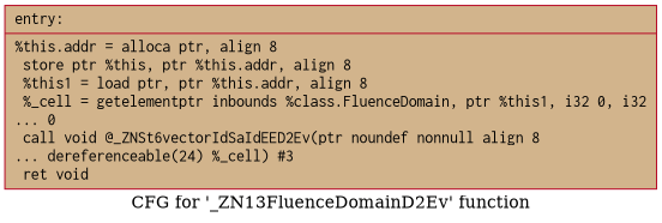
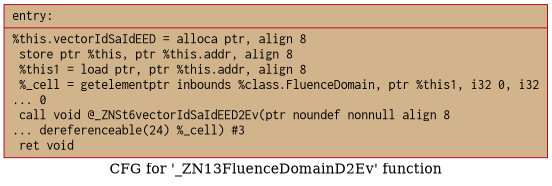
  digraph {
    label="CFG for '_ZN13FluenceDomainD2Ev' function"
-   n1 [color="#b70d28ff" fillcolor=tan fontname=Courier label="{entry:\l|  %this.addr = alloca ptr, align 8\l  store ptr %this, ptr %this.addr, align 8\l  %this1 = load ptr, ptr %this.addr, align 8\l  %_cell = getelementptr inbounds %class.FluenceDomain, ptr %this1, i32 0, i32\l... 0\l  call void @_ZNSt6vectorIdSaIdEED2Ev(ptr noundef nonnull align 8\l... dereferenceable(24) %_cell) #3\l  ret void\l}" shape=record style=filled]
+   n1 [color="#b70d28ff" fillcolor=tan fontname=Courier label="{entry:\l|  %this.vectorIdSaIdEED = alloca ptr, align 8\l  store ptr %this, ptr %this.addr, align 8\l  %this1 = load ptr, ptr %this.addr, align 8\l  %_cell = getelementptr inbounds %class.FluenceDomain, ptr %this1, i32 0, i32\l... 0\l  call void @_ZNSt6vectorIdSaIdEED2Ev(ptr noundef nonnull align 8\l... dereferenceable(24) %_cell) #3\l  ret void\l}" shape=record style=filled]
  }
